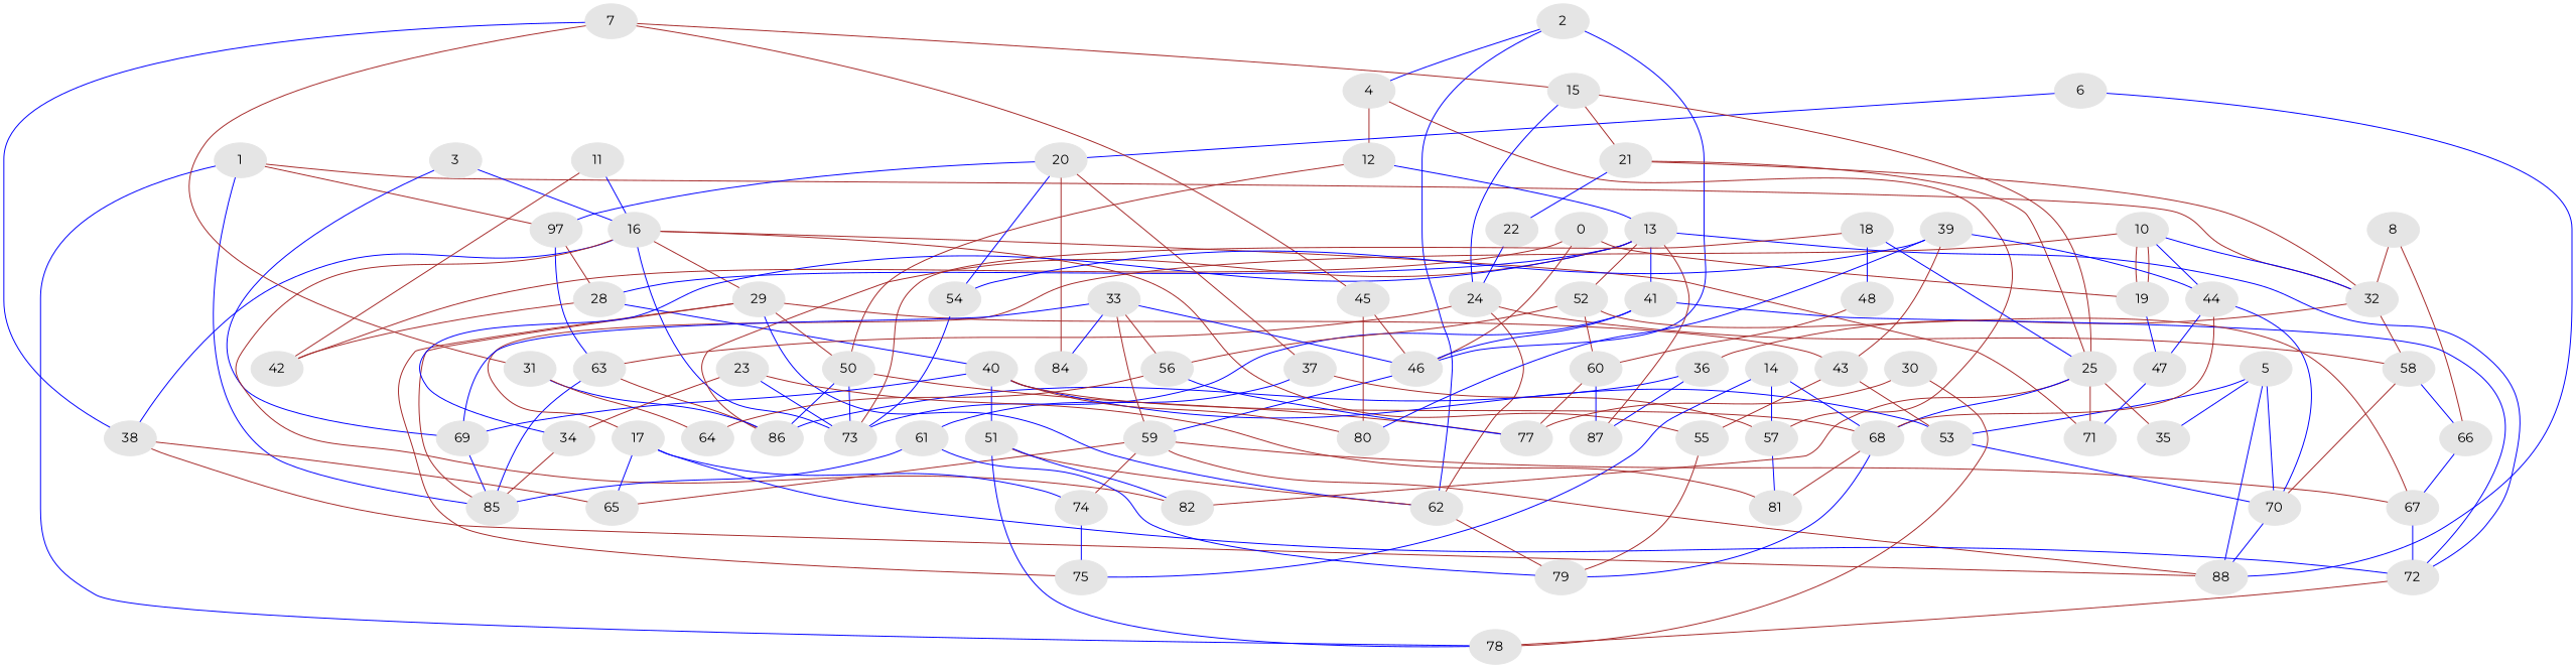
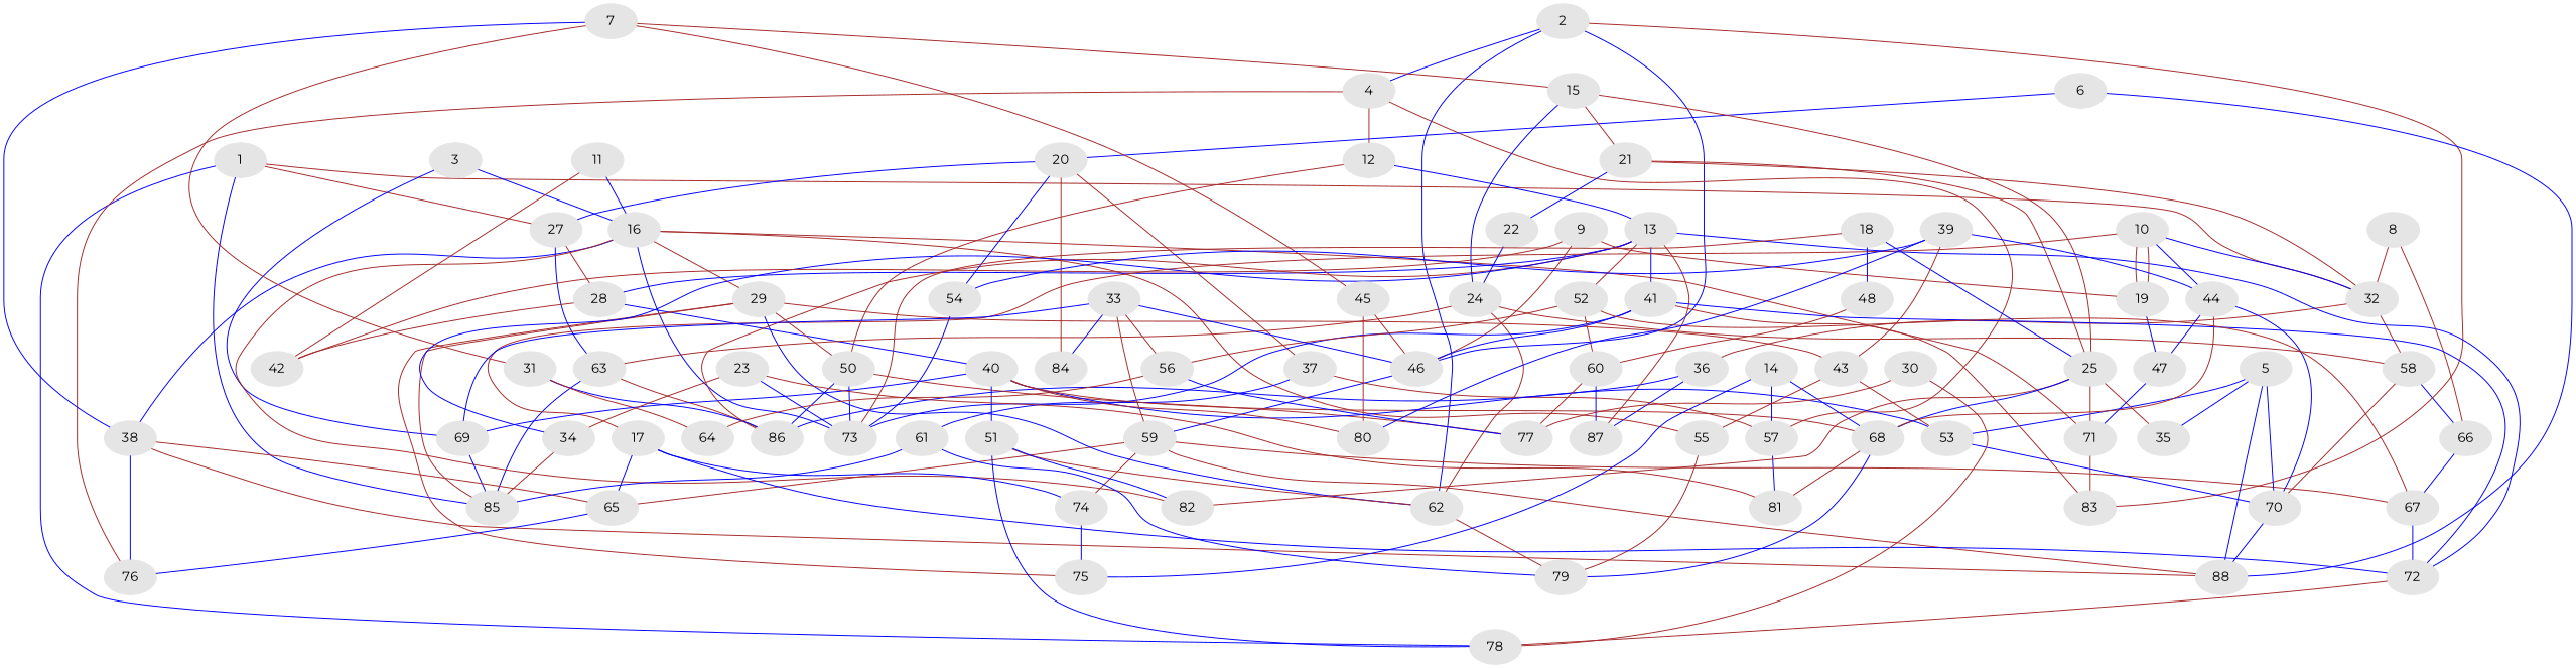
  graph {
    fontname=Montserrat
    node [color=gray90 fontname=Montserrat style=filled]
    edge [color=brown fontname=Montserrat]
    1
-   27 [label=97]
+   27
    32
    78
    85
    28
    63
    58
    36
    2
    4
    46
    62
+   83
    12
    57
+   76
    59
    79
    3
    16
    69
    38
    29
    55
    71
    73
    82
    13
    50
    81
    5
    35
    53
    70
    88
    6
    20
    37
    54
    84
    7
    15
    31
    45
    21
    24
    25
    86
    64
    65
    80
    8
    66
    67
-   9 [label=0]
+   9
    19
    42
    47
    10
    17
    44
    72
    74
    68
    11
    34
    41
    52
    87
    77
    40
    56
    60
    14
    75
    22
    43
    18
    48
    61
    23
    51
    30
    33
    39
    1 -- 27
    1 -- 32
    1 -- 78 [color=blue]
    1 -- 85 [color=blue]
    27 -- 28
    27 -- 63 [color=blue]
    32 -- 58
    32 -- 36
    28 -- 42
    28 -- 40 [color=blue]
    63 -- 85 [color=blue]
    63 -- 86
    58 -- 70
    58 -- 66 [color=blue]
    36 -- 86 [color=blue]
    36 -- 87 [color=blue]
    2 -- 4 [color=blue]
    2 -- 46 [color=blue]
    2 -- 62 [color=blue]
+   2 -- 83
    4 -- 12
    4 -- 57
+   4 -- 76
    46 -- 59 [color=blue]
    62 -- 79
    12 -- 13 [color=blue]
    12 -- 50
    57 -- 81 [color=blue]
    59 -- 88
    59 -- 65
    59 -- 67
    59 -- 74
    3 -- 16 [color=blue]
    3 -- 69 [color=blue]
    16 -- 38 [color=blue]
    16 -- 29
    16 -- 55
    16 -- 71
    16 -- 73 [color=blue]
    16 -- 82
    69 -- 85 [color=blue]
+   38 -- 76 [color=blue]
    38 -- 88
    38 -- 65
    29 -- 85
    29 -- 62 [color=blue]
    29 -- 50
    29 -- 75
    29 -- 43
    55 -- 79
+   71 -- 83
    13 -- 28 [color=blue]
    13 -- 86
    13 -- 72 [color=blue]
    13 -- 34 [color=blue]
    13 -- 41 [color=blue]
    13 -- 52
    13 -- 87
    50 -- 73 [color=blue]
    50 -- 86 [color=blue]
    50 -- 77
    5 -- 35 [color=blue]
    5 -- 53 [color=blue]
    5 -- 70 [color=blue]
    5 -- 88 [color=blue]
    53 -- 70 [color=blue]
    70 -- 88 [color=blue]
    6 -- 88 [color=blue]
    6 -- 20 [color=blue]
    20 -- 27 [color=blue]
    20 -- 37
    20 -- 54 [color=blue]
    20 -- 84
    37 -- 57
    37 -- 61 [color=blue]
    54 -- 73 [color=blue]
    7 -- 38 [color=blue]
    7 -- 15
    7 -- 31
    7 -- 45
    15 -- 21
    15 -- 24 [color=blue]
    15 -- 25
    31 -- 86 [color=blue]
    31 -- 64
    45 -- 46
    45 -- 80
    21 -- 32
    21 -- 25
    21 -- 22 [color=blue]
    24 -- 63
    24 -- 58
    24 -- 62
    25 -- 71
    25 -- 82
    25 -- 35
    25 -- 68 [color=blue]
+   65 -- 76 [color=blue]
    8 -- 32
    8 -- 66
    66 -- 67 [color=blue]
    67 -- 72 [color=blue]
    9 -- 46
    9 -- 19
    9 -- 42
    19 -- 47 [color=blue]
    47 -- 71 [color=blue]
    10 -- 32 [color=blue]
    10 -- 19
    10 -- 19
    10 -- 17
    10 -- 44 [color=blue]
    17 -- 65 [color=blue]
    17 -- 72 [color=blue]
    17 -- 74 [color=blue]
    44 -- 70 [color=blue]
    44 -- 47 [color=blue]
    44 -- 68
    72 -- 78
    74 -- 75 [color=blue]
    68 -- 79 [color=blue]
    68 -- 81
    11 -- 16 [color=blue]
    11 -- 42
    34 -- 85
    41 -- 46 [color=blue]
+   41 -- 83
    41 -- 73 [color=blue]
    41 -- 72 [color=blue]
    52 -- 67
    52 -- 56
    52 -- 60
    40 -- 69 [color=blue]
    40 -- 53 [color=blue]
    40 -- 80
    40 -- 68
    40 -- 51 [color=blue]
    56 -- 64
    56 -- 77 [color=blue]
    60 -- 87 [color=blue]
    60 -- 77
    14 -- 57 [color=blue]
    14 -- 68 [color=blue]
    14 -- 75 [color=blue]
    22 -- 24 [color=blue]
    43 -- 55
    43 -- 53
    18 -- 73
    18 -- 25 [color=blue]
    18 -- 48 [color=blue]
    48 -- 60
    61 -- 85 [color=blue]
    61 -- 79 [color=blue]
    23 -- 73 [color=blue]
    23 -- 81
    23 -- 34
    51 -- 78 [color=blue]
    51 -- 62
    51 -- 82 [color=blue]
    30 -- 78
    30 -- 77
    33 -- 46 [color=blue]
    33 -- 59
    33 -- 69 [color=blue]
    33 -- 84 [color=blue]
    33 -- 56
    39 -- 54 [color=blue]
    39 -- 80 [color=blue]
    39 -- 44 [color=blue]
    39 -- 43
  }
